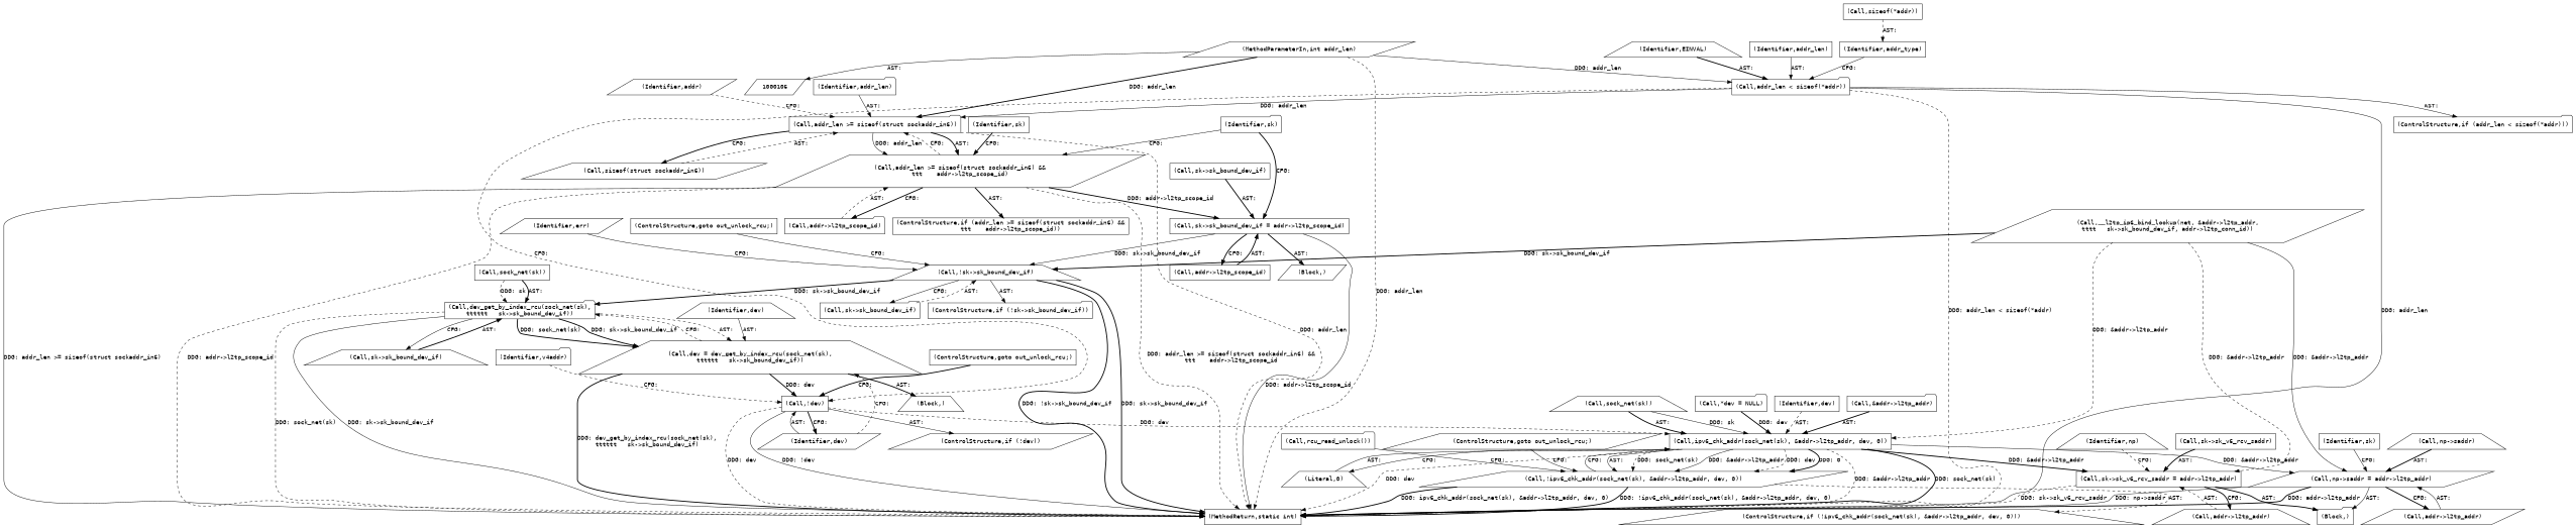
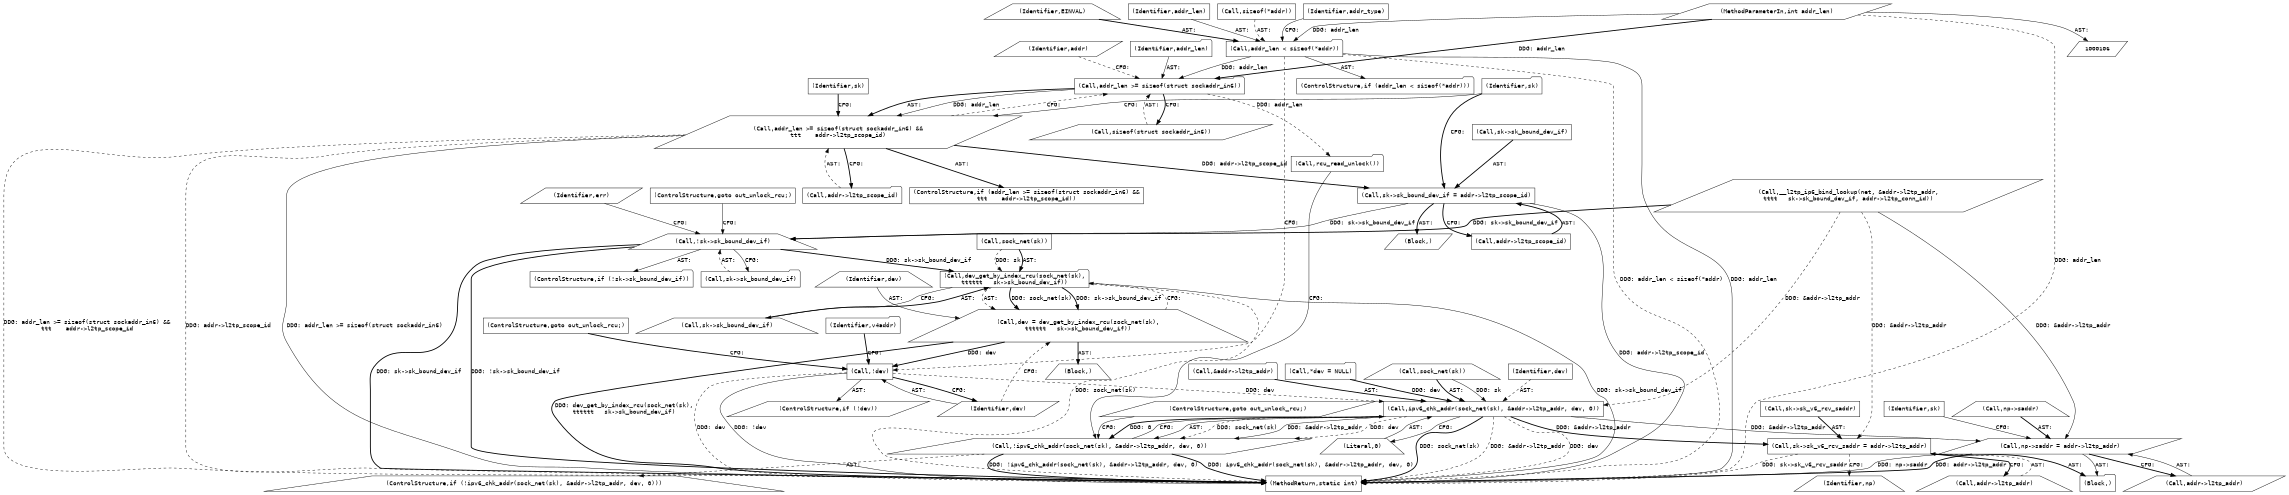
  digraph {
    fontname="DejaVu Sans Mono"
    node [fontname="DejaVu Sans Mono" shape=box]
    edge [fontname="DejaVu Sans Mono" style=bold]
    n1 [label="(Call,addr_len < sizeof(*addr))" shape=folder]
    n2 [label="(Call,addr_len >= sizeof(struct sockaddr_in6))" shape=folder]
    n3 [label="(ControlStructure,if (addr_len < sizeof(*addr)))" shape=folder]
    n4 [label="(MethodReturn,static int)"]
    n5 [label="(Call,!dev)"]
    n6 [label="(Call,addr_len >= sizeof(struct sockaddr_in6) &&\n\t\t\t    addr->l2tp_scope_id)" shape=parallelogram]
    n7 [label="(Call,sizeof(struct sockaddr_in6))" shape=parallelogram]
    n8 [label="(Call,sizeof(*addr))"]
    n9 [label="(MethodParameterIn,int addr_len)" shape=parallelogram]
    1000106 [shape=parallelogram]
    n11 [label="(Call,sk->sk_bound_dev_if = addr->l2tp_scope_id)"]
    n12 [label="(ControlStructure,if (addr_len >= sizeof(struct sockaddr_in6) &&\n\t\t\t    addr->l2tp_scope_id))"]
    n13 [label="(Call,addr->l2tp_scope_id)" shape=folder]
    n14 [label="(Call,!sk->sk_bound_dev_if)" shape=trapezium]
    n15 [label="(Block,)" shape=parallelogram]
    n16 [label="(Call,addr->l2tp_scope_id)"]
    n17 [label="(Call,dev_get_by_index_rcu(sock_net(sk),\n\t\t\t\t\t\t   sk->sk_bound_dev_if))" shape=folder]
    n18 [label="(Call,sk->sk_bound_dev_if)" shape=folder]
    n19 [label="(ControlStructure,if (!sk->sk_bound_dev_if))" shape=folder]
    n20 [label="(Call,dev = dev_get_by_index_rcu(sock_net(sk),\n\t\t\t\t\t\t   sk->sk_bound_dev_if))" shape=trapezium]
    n21 [label="(Call,sk->sk_bound_dev_if)" shape=trapezium]
    n22 [label="(Block,)" shape=trapezium]
    n23 [label="(Call,ipv6_chk_addr(sock_net(sk), &addr->l2tp_addr, dev, 0))"]
    n24 [label="(Identifier,dev)" shape=parallelogram]
    n25 [label="(ControlStructure,if (!dev))" shape=parallelogram]
    n26 [label="(Call,!ipv6_chk_addr(sock_net(sk), &addr->l2tp_addr, dev, 0))" shape=parallelogram]
    n27 [label="(Call,sk->sk_v6_rcv_saddr = addr->l2tp_addr)"]
    n28 [label="(Call,np->saddr = addr->l2tp_addr)" shape=parallelogram]
    n29 [label="(Literal,0)" shape=trapezium]
    n30 [label="(ControlStructure,if (!ipv6_chk_addr(sock_net(sk), &addr->l2tp_addr, dev, 0)))" shape=trapezium]
    n31 [label="(Block,)" shape=folder]
    n32 [label="(Call,addr->l2tp_addr)" shape=trapezium]
    n33 [label="(Call,addr->l2tp_addr)" shape=parallelogram]
    n34 [label="(Call,sk->sk_bound_dev_if)"]
    n35 [label="(Identifier,addr_type)"]
    n36 [label="(Identifier,err)" shape=parallelogram]
    n37 [label="(Identifier,sk)"]
    n38 [label="(Identifier,addr)" shape=parallelogram]
    n39 [label="(ControlStructure,goto out_unlock_rcu;)"]
    n40 [label="(Call,sock_net(sk))"]
    n41 [label="(Identifier,EINVAL)" shape=trapezium]
    n42 [label="(Call,*dev = NULL)" shape=folder]
    n43 [label="(Identifier,np)" shape=trapezium]
    n44 [label="(Call,sock_net(sk))" shape=trapezium]
    n45 [label="(ControlStructure,goto out_unlock_rcu;)"]
    n46 [label="(Call,np->saddr)" shape=trapezium]
    n47 [label="(Identifier,v4addr)" shape=folder]
    n48 [label="(Call,__l2tp_ip6_bind_lookup(net, &addr->l2tp_addr,\n\t\t\t\t   sk->sk_bound_dev_if, addr->l2tp_conn_id))" shape=parallelogram]
    n49 [label="(Identifier,dev)"]
    n50 [label="(Identifier,addr_len)"]
    n51 [label="(ControlStructure,goto out_unlock_rcu;)" shape=parallelogram]
    n52 [label="(Identifier,addr_len)" shape=folder]
    n53 [label="(Identifier,dev)" shape=trapezium]
    n54 [label="(Call,sk->sk_v6_rcv_saddr)"]
    n55 [label="(Identifier,sk)"]
    n56 [label="(Call,&addr->l2tp_addr)" shape=folder]
    n57 [label="(Identifier,sk)" shape=folder]
    n58 [label="(Call,rcu_read_unlock())" shape=folder]
    n1 -> n2 [label="DDG: addr_len" style=solid]
    n1 -> n3 [label="AST: " style=solid]
    n1 -> n4 [label="DDG: addr_len" style=solid]
    n1 -> n4 [label="DDG: addr_len < sizeof(*addr)" style=dashed]
    n1 -> n5 [label="CFG: " style=dashed]
-   n2 -> n4 [label="DDG: addr_len" style=dashed]
+   n2 -> n58 [label="DDG: addr_len" style=dashed]
    n2 -> n6 [label="AST: "]
    n2 -> n6 [label="DDG: addr_len" style=solid]
    n2 -> n7 [label="CFG: "]
    n5 -> n4 [label="DDG: dev" style=dashed]
    n5 -> n4 [label="DDG: !dev" style=solid]
    n5 -> n23 [label="DDG: dev" style=dashed]
    n5 -> n24 [label="CFG: "]
    n5 -> n25 [label="AST: " style=solid]
    n6 -> n2 [label="CFG: " style=dashed]
    n6 -> n4 [label="DDG: addr_len >= sizeof(struct sockaddr_in6)" style=solid]
    n6 -> n4 [label="DDG: addr_len >= sizeof(struct sockaddr_in6) &&\n\t\t\t    addr->l2tp_scope_id" style=dashed]
    n6 -> n4 [label="DDG: addr->l2tp_scope_id" style=dashed]
    n6 -> n11 [label="DDG: addr->l2tp_scope_id"]
    n6 -> n12 [label="AST: "]
    n6 -> n13 [label="CFG: "]
    n7 -> n2 [label="AST: " style=dashed]
-   n8 -> n35 [label="AST: " style=dashed]
+   n8 -> n1 [label="AST: " style=dashed]
    n9 -> n1 [label="DDG: addr_len" style=solid]
    n9 -> n2 [label="DDG: addr_len"]
    n9 -> n4 [label="DDG: addr_len" style=dashed]
    n9 -> 1000106 [label="AST: " style=solid]
    n11 -> n4 [label="DDG: addr->l2tp_scope_id" style=solid]
    n11 -> n14 [label="DDG: sk->sk_bound_dev_if" style=solid]
    n11 -> n15 [label="AST: "]
    n11 -> n16 [label="CFG: "]
    n13 -> n6 [label="AST: " style=dashed]
    n14 -> n4 [label="DDG: !sk->sk_bound_dev_if"]
    n14 -> n4 [label="DDG: sk->sk_bound_dev_if"]
    n14 -> n17 [label="DDG: sk->sk_bound_dev_if"]
    n14 -> n18 [label="CFG: " style=solid]
    n14 -> n19 [label="AST: " style=solid]
    n16 -> n11 [label="AST: "]
    n17 -> n4 [label="DDG: sock_net(sk)" style=dashed]
    n17 -> n4 [label="DDG: sk->sk_bound_dev_if" style=solid]
    n17 -> n20 [label="AST: " style=dashed]
    n17 -> n20 [label="DDG: sock_net(sk)"]
    n17 -> n20 [label="DDG: sk->sk_bound_dev_if"]
    n17 -> n21 [label="CFG: " style=solid]
    n18 -> n14 [label="AST: " style=dashed]
    n20 -> n4 [label="DDG: dev_get_by_index_rcu(sock_net(sk),\n\t\t\t\t\t\t   sk->sk_bound_dev_if)"]
    n20 -> n5 [label="DDG: dev"]
    n20 -> n17 [label="CFG: " style=dashed]
    n20 -> n22 [label="AST: "]
    n21 -> n17 [label="AST: "]
    n23 -> n4 [label="DDG: &addr->l2tp_addr" style=dashed]
    n23 -> n4 [label="DDG: sock_net(sk)"]
    n23 -> n4 [label="DDG: dev" style=dashed]
    n23 -> n26 [label="AST: " style=solid]
    n23 -> n26 [label="DDG: sock_net(sk)" style=dashed]
    n23 -> n26 [label="DDG: &addr->l2tp_addr" style=solid]
    n23 -> n26 [label="DDG: dev" style=dashed]
    n23 -> n26 [label="DDG: 0"]
    n23 -> n27 [label="DDG: &addr->l2tp_addr"]
    n23 -> n28 [label="DDG: &addr->l2tp_addr" style=solid]
    n23 -> n29 [label="CFG: " style=solid]
    n24 -> n5 [label="AST: " style=solid]
    n24 -> n20 [label="CFG: " style=dashed]
    n26 -> n4 [label="DDG: !ipv6_chk_addr(sock_net(sk), &addr->l2tp_addr, dev, 0)"]
    n26 -> n4 [label="DDG: ipv6_chk_addr(sock_net(sk), &addr->l2tp_addr, dev, 0)"]
    n26 -> n23 [label="CFG: " style=solid]
    n26 -> n30 [label="AST: " style=dashed]
    n27 -> n4 [label="DDG: sk->sk_v6_rcv_saddr" style=dashed]
    n27 -> n31 [label="AST: "]
    n27 -> n32 [label="CFG: "]
    n28 -> n4 [label="DDG: np->saddr" style=solid]
    n28 -> n4 [label="DDG: addr->l2tp_addr"]
    n28 -> n31 [label="AST: " style=solid]
    n28 -> n33 [label="CFG: "]
    n29 -> n23 [label="AST: " style=solid]
    n32 -> n27 [label="AST: " style=dashed]
    n33 -> n28 [label="AST: " style=solid]
    n34 -> n11 [label="AST: "]
    n35 -> n1 [label="CFG: " style=solid]
    n36 -> n14 [label="CFG: " style=solid]
    n37 -> n28 [label="CFG: " style=solid]
    n38 -> n2 [label="CFG: " style=dashed]
    n39 -> n5 [label="CFG: "]
    n40 -> n17 [label="AST: "]
    n40 -> n17 [label="DDG: sk" style=dashed]
    n41 -> n1 [label="AST: "]
    n42 -> n23 [label="DDG: dev"]
-   n43 -> n27 [label="CFG: " style=dashed]
+   n27 -> n43 [label="CFG: " style=dashed]
    n44 -> n23 [label="AST: "]
    n44 -> n23 [label="DDG: sk" style=solid]
    n45 -> n14 [label="CFG: " style=solid]
    n46 -> n28 [label="AST: "]
-   n47 -> n5 [label="CFG: " style=dashed]
+   n47 -> n5 [label="CFG: "]
    n48 -> n14 [label="DDG: sk->sk_bound_dev_if"]
    n48 -> n23 [label="DDG: &addr->l2tp_addr" style=dashed]
    n48 -> n27 [label="DDG: &addr->l2tp_addr" style=dashed]
    n48 -> n28 [label="DDG: &addr->l2tp_addr" style=solid]
    n49 -> n23 [label="AST: " style=dashed]
    n50 -> n1 [label="AST: " style=solid]
    n51 -> n26 [label="CFG: " style=solid]
    n52 -> n2 [label="AST: " style=solid]
    n53 -> n20 [label="AST: " style=solid]
    n54 -> n27 [label="AST: "]
    n55 -> n6 [label="CFG: "]
    n56 -> n23 [label="AST: "]
    n57 -> n6 [label="CFG: " style=solid]
    n57 -> n11 [label="CFG: "]
    n58 -> n26 [label="CFG: " style=solid]
  }
